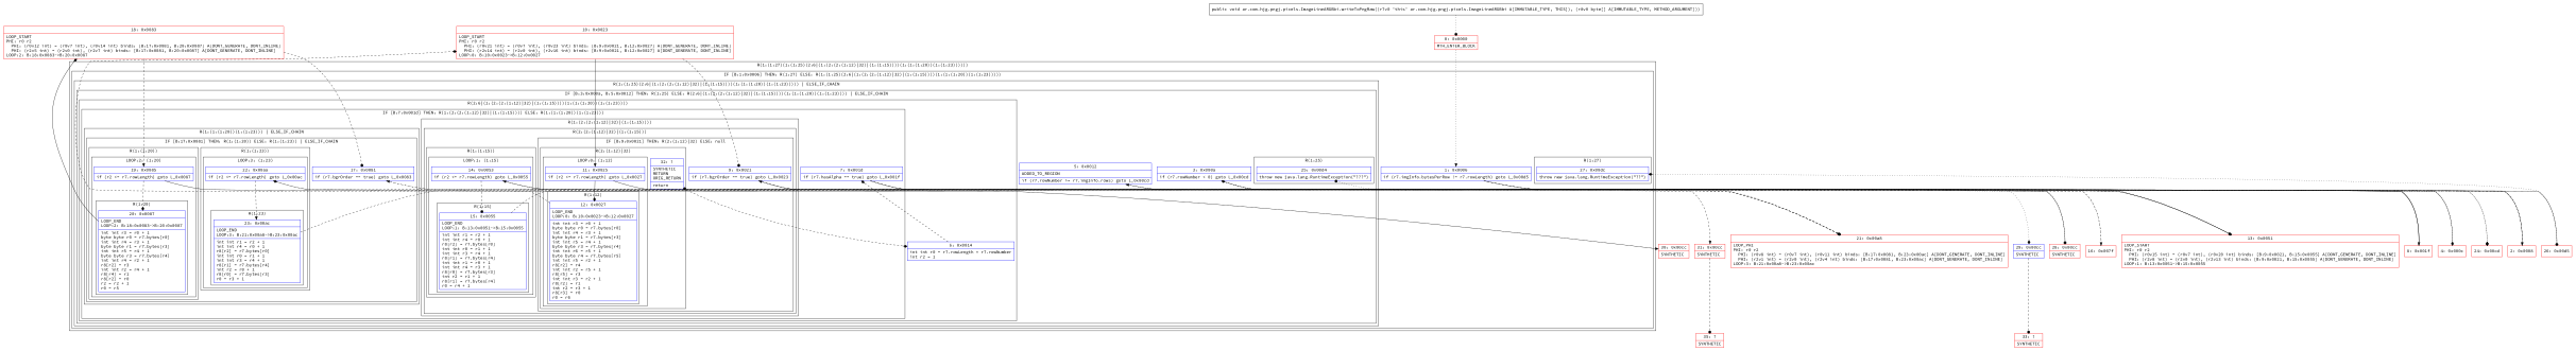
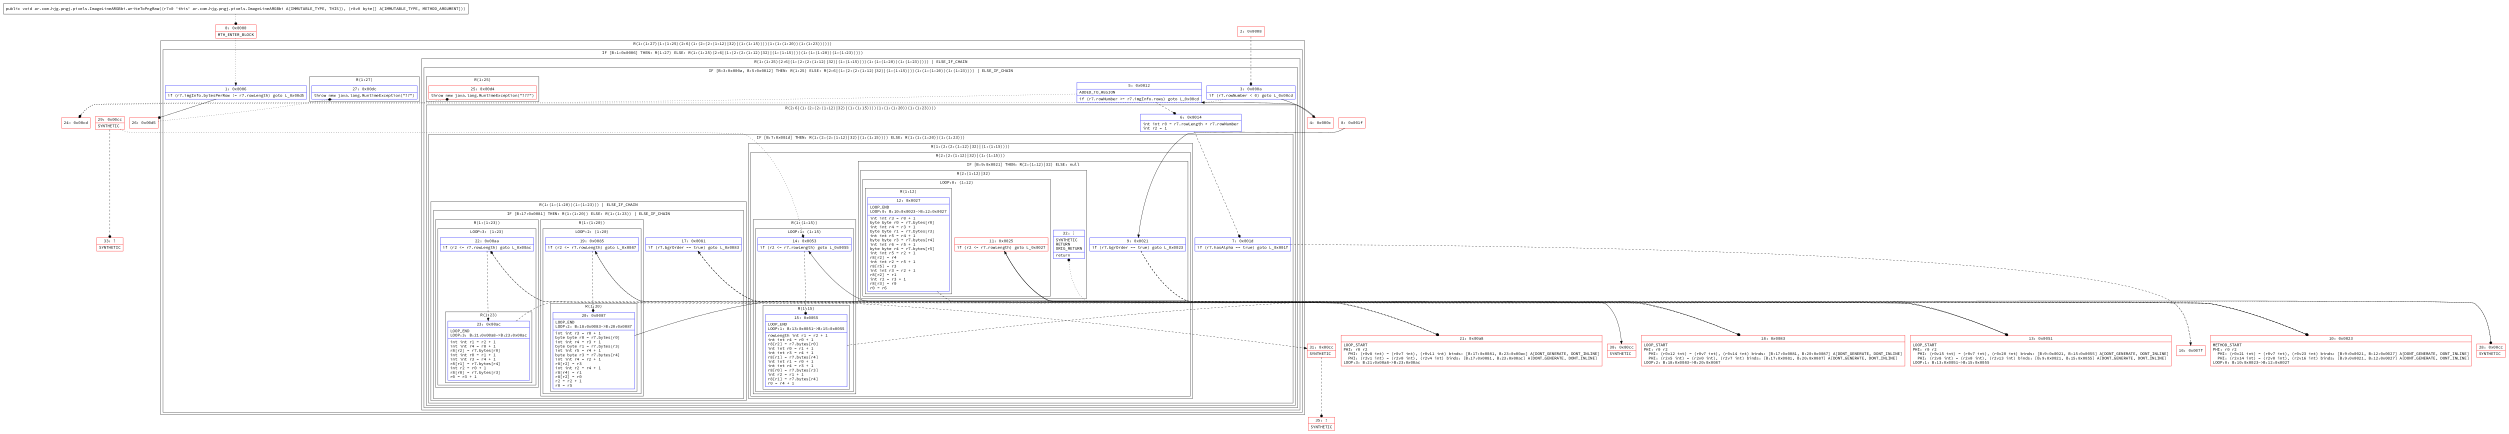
  digraph {
    fontname="Source Code Pro"
    node [color=blue fontname="Source Code Pro" shape=record]
    edge [arrowhead=diamond fontname="Source Code Pro" style=dashed]
    n1 [label="{27\:\ 0x00dc|throw new java.lang.RuntimeException(\"??\")\l}"]
-   n2 [label="{25\:\ 0x00d4|throw new java.lang.RuntimeException(\"???\")\l}"]
+   n2 [color=red label="{25\:\ 0x00d4|throw new java.lang.RuntimeException(\"???\")\l}"]
    n3 [label="{12\:\ 0x0027|LOOP_END\lLOOP:0: B:10:0x0023\-\>B:12:0x0027\l|int int r3 = r0 + 1\lbyte byte r0 = r7.bytes[r0]\lint int r4 = r3 + 1\lbyte byte r1 = r7.bytes[r3]\lint int r5 = r4 + 1\lbyte byte r3 = r7.bytes[r4]\lint int r6 = r5 + 1\lbyte byte r4 = r7.bytes[r5]\lint int r5 = r2 + 1\lr8[r2] = r4\lint int r2 = r5 + 1\lr8[r5] = r3\lint int r3 = r2 + 1\lr8[r2] = r1\lint r2 = r3 + 1\lr8[r3] = r0\lr0 = r6\l}"]
-   n4 [label="{11\:\ 0x0025|if (r2 \<= r7.rowLength) goto L_0x0027\l}"]
+   n4 [color=red label="{11\:\ 0x0025|if (r2 \<= r7.rowLength) goto L_0x0027\l}"]
    n5 [label="{32\:\ ?|SYNTHETIC\lRETURN\lORIG_RETURN\l|return\l}"]
    n6 [label="{9\:\ 0x0021|if (r7.bgrOrder == true) goto L_0x0023\l}"]
-   n7 [label="{15\:\ 0x0055|LOOP_END\lLOOP:1: B:13:0x0051\-\>B:15:0x0055\l|int int r1 = r2 + 1\lint int r4 = r0 + 1\lr8[r2] = r7.bytes[r0]\lint int r0 = r1 + 1\lint int r3 = r4 + 1\lr8[r1] = r7.bytes[r4]\lint int r1 = r0 + 1\lint int r4 = r3 + 1\lr8[r0] = r7.bytes[r3]\lint r2 = r1 + 1\lr8[r1] = r7.bytes[r4]\lr0 = r4 + 1\l}"]
+   n7 [label="{15\:\ 0x0055|LOOP_END\lLOOP:1: B:13:0x0051\-\>B:15:0x0055\l|rowLength int r1 = r2 + 1\lint int r4 = r0 + 1\lr8[r2] = r7.bytes[r0]\lint int r0 = r1 + 1\lint int r3 = r4 + 1\lr8[r1] = r7.bytes[r4]\lint int r1 = r0 + 1\lint int r4 = r3 + 1\lr8[r0] = r7.bytes[r3]\lint r2 = r1 + 1\lr8[r1] = r7.bytes[r4]\lr0 = r4 + 1\l}"]
    n8 [label="{14\:\ 0x0053|if (r2 \<= r7.rowLength) goto L_0x0055\l}"]
    n9 [label="{20\:\ 0x0087|LOOP_END\lLOOP:2: B:18:0x0083\-\>B:20:0x0087\l|int int r3 = r0 + 1\lbyte byte r0 = r7.bytes[r0]\lint int r4 = r3 + 1\lbyte byte r1 = r7.bytes[r3]\lint int r5 = r4 + 1\lbyte byte r3 = r7.bytes[r4]\lint int r4 = r2 + 1\lr8[r2] = r3\lint int r2 = r4 + 1\lr8[r4] = r1\lr8[r2] = r0\lr2 = r2 + 1\lr0 = r5\l}"]
    n10 [label="{19\:\ 0x0085|if (r2 \<= r7.rowLength) goto L_0x0087\l}"]
    n11 [label="{23\:\ 0x00ac|LOOP_END\lLOOP:3: B:21:0x00a8\-\>B:23:0x00ac\l|int int r1 = r2 + 1\lint int r4 = r0 + 1\lr8[r2] = r7.bytes[r0]\lint int r0 = r1 + 1\lint int r3 = r4 + 1\lr8[r1] = r7.bytes[r4]\lint r2 = r0 + 1\lr8[r0] = r7.bytes[r3]\lr0 = r3 + 1\l}"]
    n12 [label="{22\:\ 0x00aa|if (r2 \<= r7.rowLength) goto L_0x00ac\l}"]
    n13 [label="{17\:\ 0x0081|if (r7.bgrOrder == true) goto L_0x0083\l}"]
    n14 [label="{7\:\ 0x001d|if (r7.hasAlpha == true) goto L_0x001f\l}"]
    n15 [label="{6\:\ 0x0014|int int r0 = r7.rowLength * r7.rowNumber\lint r2 = 1\l}"]
    n16 [label="{3\:\ 0x000a|if (r7.rowNumber \< 0) goto L_0x00cd\l}"]
    n17 [label="{5\:\ 0x0012|ADDED_TO_REGION\l|if (r7.rowNumber \>= r7.imgInfo.rows) goto L_0x00cd\l}"]
    n18 [label="{1\:\ 0x0006|if (r7.imgInfo.bytesPerRow != r7.rowLength) goto L_0x00d5\l}"]
-   n19 [color=red label="{10\:\ 0x0023|LOOP_START\lPHI: r0 r2 \l  PHI: (r0v21 int) = (r0v7 int), (r0v23 int) binds: [B:9:0x0021, B:12:0x0027] A[DONT_GENERATE, DONT_INLINE]\l  PHI: (r2v14 int) = (r2v0 int), (r2v16 int) binds: [B:9:0x0021, B:12:0x0027] A[DONT_GENERATE, DONT_INLINE]\lLOOP:0: B:10:0x0023\-\>B:12:0x0027\l}"]
+   n19 [color=red label="{10\:\ 0x0023|METHOD_START\lPHI: r0 r2 \l  PHI: (r0v21 int) = (r0v7 int), (r0v23 int) binds: [B:9:0x0021, B:12:0x0027] A[DONT_GENERATE, DONT_INLINE]\l  PHI: (r2v14 int) = (r2v0 int), (r2v16 int) binds: [B:9:0x0021, B:12:0x0027] A[DONT_GENERATE, DONT_INLINE]\lLOOP:0: B:10:0x0023\-\>B:12:0x0027\l}"]
    n20 [color=red label="{28\:\ 0x00cc|SYNTHETIC\l}"]
    n21 [color=red label="{13\:\ 0x0051|LOOP_START\lPHI: r0 r2 \l  PHI: (r0v15 int) = (r0v7 int), (r0v20 int) binds: [B:9:0x0021, B:15:0x0055] A[DONT_GENERATE, DONT_INLINE]\l  PHI: (r2v8 int) = (r2v0 int), (r2v13 int) binds: [B:9:0x0021, B:15:0x0055] A[DONT_GENERATE, DONT_INLINE]\lLOOP:1: B:13:0x0051\-\>B:15:0x0055\l}"]
-   n22 [label="{29\:\ 0x00cc|SYNTHETIC\l}"]
+   n22 [color=red label="{29\:\ 0x00cc|SYNTHETIC\l}"]
    n23 [color=red label="{18\:\ 0x0083|LOOP_START\lPHI: r0 r2 \l  PHI: (r0v12 int) = (r0v7 int), (r0v14 int) binds: [B:17:0x0081, B:20:0x0087] A[DONT_GENERATE, DONT_INLINE]\l  PHI: (r2v5 int) = (r2v0 int), (r2v7 int) binds: [B:17:0x0081, B:20:0x0087] A[DONT_GENERATE, DONT_INLINE]\lLOOP:2: B:18:0x0083\-\>B:20:0x0087\l}"]
    n24 [color=red label="{30\:\ 0x00cc|SYNTHETIC\l}"]
-   n25 [color=red label="{21\:\ 0x00a8|LOOP_PHI\lPHI: r0 r2 \l  PHI: (r0v8 int) = (r0v7 int), (r0v11 int) binds: [B:17:0x0081, B:23:0x00ac] A[DONT_GENERATE, DONT_INLINE]\l  PHI: (r2v1 int) = (r2v0 int), (r2v4 int) binds: [B:17:0x0081, B:23:0x00ac] A[DONT_GENERATE, DONT_INLINE]\lLOOP:3: B:21:0x00a8\-\>B:23:0x00ac\l}"]
+   n25 [color=red label="{21\:\ 0x00a8|LOOP_START\lPHI: r0 r2 \l  PHI: (r0v8 int) = (r0v7 int), (r0v11 int) binds: [B:17:0x0081, B:23:0x00ac] A[DONT_GENERATE, DONT_INLINE]\l  PHI: (r2v1 int) = (r2v0 int), (r2v4 int) binds: [B:17:0x0081, B:23:0x00ac] A[DONT_GENERATE, DONT_INLINE]\lLOOP:3: B:21:0x00a8\-\>B:23:0x00ac\l}"]
    n26 [color=red label="{31\:\ 0x00cc|SYNTHETIC\l}"]
    n27 [color=red label="{8\:\ 0x001f}"]
    n28 [color=red label="{16\:\ 0x007f}"]
    n29 [color=red label="{4\:\ 0x000c}"]
    n30 [color=red label="{24\:\ 0x00cd}"]
    n31 [color=red label="{2\:\ 0x0008}"]
    n32 [color=red label="{26\:\ 0x00d5}"]
    n33 [color=red label="{33\:\ ?|SYNTHETIC\l}"]
    n34 [color=red label="{35\:\ ?|SYNTHETIC\l}"]
    n35 [color=red label="{0\:\ 0x0000|MTH_ENTER_BLOCK\l}"]
    n36 [label="{public void ar.com.hjg.pngj.pixels.ImageLineARGBbi.writeToPngRaw((r7v0 'this' ar.com.hjg.pngj.pixels.ImageLineARGBbi A[IMMUTABLE_TYPE, THIS]), (r8v0 byte[] A[IMMUTABLE_TYPE, METHOD_ARGUMENT])) }" color=""]
    subgraph cluster_1 {
      label="R(1:(1:27)(1:(1:25)(2:6|(1:(2:(2:(1:12)|32)|(1:(1:15))))(1:(1:(1:20))(1:(1:23))))))"
      subgraph cluster_2 {
        label="IF [B:1:0x0006] THEN: R(1:27) ELSE: R(1:(1:25)(2:6|(1:(2:(2:(1:12)|32)|(1:(1:15))))(1:(1:(1:20))(1:(1:23)))))"
        n18
        subgraph cluster_3 {
          label="R(1:27)"
          n1
        }
        subgraph cluster_4 {
          label="R(1:(1:25)(2:6|(1:(2:(2:(1:12)|32)|(1:(1:15))))(1:(1:(1:20))(1:(1:23))))) | ELSE_IF_CHAIN\l"
          subgraph cluster_5 {
            label="IF [B:3:0x000a, B:5:0x0012] THEN: R(1:25) ELSE: R(2:6|(1:(2:(2:(1:12)|32)|(1:(1:15))))(1:(1:(1:20))(1:(1:23)))) | ELSE_IF_CHAIN\l"
            n16
            n17
            subgraph cluster_6 {
              label="R(1:25)"
              n2
            }
            subgraph cluster_7 {
              label="R(2:6|(1:(2:(2:(1:12)|32)|(1:(1:15))))(1:(1:(1:20))(1:(1:23))))"
              n15
              subgraph cluster_8 {
                label="IF [B:7:0x001d] THEN: R(1:(2:(2:(1:12)|32)|(1:(1:15)))) ELSE: R(1:(1:(1:20))(1:(1:23)))"
                n14
                subgraph cluster_9 {
                  label="R(1:(2:(2:(1:12)|32)|(1:(1:15))))"
                  subgraph cluster_10 {
                    label="R(2:(2:(1:12)|32)|(1:(1:15)))"
                    subgraph cluster_11 {
                      label="IF [B:9:0x0021] THEN: R(2:(1:12)|32) ELSE: null"
                      n6
                      subgraph cluster_12 {
                        label="R(2:(1:12)|32)"
                        n5
                        subgraph cluster_13 {
                          label="LOOP:0: (1:12)"
                          n4
                          subgraph cluster_14 {
                            label="R(1:12)"
                            n3
                          }
                        }
                      }
                    }
                    subgraph cluster_15 {
                      label="R(1:(1:15))"
                      subgraph cluster_16 {
                        label="LOOP:1: (1:15)"
                        n8
                        subgraph cluster_17 {
                          label="R(1:15)"
                          n7
                        }
                      }
                    }
                  }
                }
                subgraph cluster_18 {
                  label="R(1:(1:(1:20))(1:(1:23))) | ELSE_IF_CHAIN\l"
                  subgraph cluster_19 {
                    label="IF [B:17:0x0081] THEN: R(1:(1:20)) ELSE: R(1:(1:23)) | ELSE_IF_CHAIN\l"
                    n13
                    subgraph cluster_20 {
                      label="R(1:(1:20))"
                      subgraph cluster_21 {
                        label="LOOP:2: (1:20)"
                        n10
                        subgraph cluster_22 {
                          label="R(1:20)"
                          n9
                        }
                      }
                    }
                    subgraph cluster_23 {
                      label="R(1:(1:23))"
                      subgraph cluster_24 {
                        label="LOOP:3: (1:23)"
                        n12
                        subgraph cluster_25 {
                          label="R(1:23)"
                          n11
                        }
                      }
                    }
                  }
                }
              }
            }
          }
        }
      }
    }
    n3 -> n19
-   n4 -> n3 [style=solid]
    n4 -> n20 [arrowhead=dot style=solid]
-   n19 -> n6 [arrowhead=dot]
+   n6 -> n19 [arrowhead=dot]
    n6 -> n21 [arrowhead=normal]
    n7 -> n21 [arrowhead=dot]
    n8 -> n7 [arrowhead=dot]
-   n8 -> n22 [style=dotted]
+   n22 -> n8 [style=dotted]
    n9 -> n23 [style=solid]
    n10 -> n9
    n10 -> n24 [arrowhead=normal style=solid]
    n11 -> n25
    n12 -> n11 [arrowhead=normal]
    n12 -> n26 [arrowhead=normal]
-   n23 -> n13 [arrowhead=dot]
+   n13 -> n23 [arrowhead=dot]
    n13 -> n25 [arrowhead=dot]
-   n14 -> n27 [arrowhead=normal style=solid]
    n14 -> n28 [arrowhead=normal]
    n15 -> n14
-   n16 -> n29 [style=dotted]
+   n16 -> n29 [style=solid]
    n16 -> n30 [style=dotted]
-   n5 -> n15
+   n17 -> n15
    n17 -> n30 [style=dotted]
-   n18 -> n31 [arrowhead=normal]
    n18 -> n32 [arrowhead=dot style=solid]
    n19 -> n4 [arrowhead=normal style=solid]
    n20 -> n5 [arrowhead=dot style=dotted]
    n21 -> n8 [arrowhead=normal style=solid]
    n22 -> n33 [arrowhead=dot]
-   n23 -> n10 [arrowhead=normal]
+   n23 -> n10 [arrowhead=normal style=dotted]
    n25 -> n12
    n26 -> n34 [arrowhead=dot]
    n27 -> n6 [arrowhead=normal style=solid]
    n28 -> n13 [arrowhead=normal style=dotted]
    n29 -> n17 [arrowhead=normal style=solid]
    n30 -> n2 [arrowhead=dot style=dotted]
-   n31 -> n16 [style=solid]
+   n31 -> n16
    n32 -> n1 [style=dotted]
    n35 -> n18 [arrowhead=normal style=dotted]
    n36 -> n35 [arrowhead=dot style=dotted]
  }
